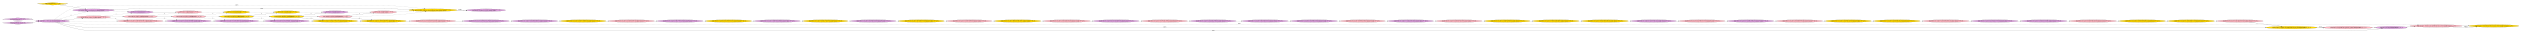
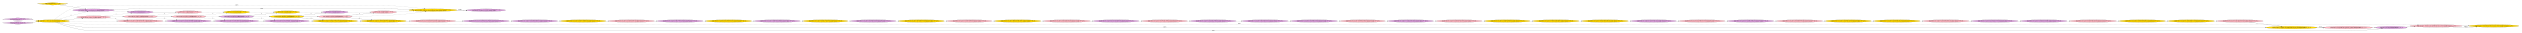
  digraph {
    fontname=Inter
    rankdir=LR
    node [fillcolor=plum fontname=Inter shape=ellipse style=filled]
    edge [fontname=Inter style=dashed]
    n1 [fillcolor=lightpink label="values.add(new Double(1.0))@@@4@@@['1', '0', '0']"]
    n2 [fillcolor=lightpink label="values.add(new Double(2.0))@@@5@@@['1', '0', '0']"]
    n3 [fillcolor=lightpink label="values.add(new Double(11.228692993861783))@@@4@@@['0', '0', '1']"]
    n4 [label="values.add(1.0)@@@4@@@['0', '1', '0']"]
    n5 [fillcolor=lightpink label="values.add(2.0)@@@5@@@['0', '1', '0']"]
    n6 [fillcolor=lightpink label="values.add(new Double(3.0))@@@6@@@['1', '0', '0']"]
    n7 [label="values.add(new Double(11.30823353859889))@@@5@@@['0', '0', '1']"]
    n8 [label="values.add(new Double(12.164149111823424))@@@35@@@['0', '0', '1']"]
    n9 [fillcolor=lightpink label="values.add(new Double(12.042795103513766))@@@36@@@['0', '0', '1']"]
    n10 [label="values.add(new Double(12.114839532596426))@@@37@@@['0', '0', '1']"]
    n11 [fillcolor=lightpink label="double median2 = Statistics.calculateMedian(values,false)@@@51@@@['0', '0', '1']"]
    n12 [fillcolor=gold label="assertEquals(11.812413268425116,median2,0.000001)@@@52@@@['0', '0', '1']"]
    n13 [fillcolor=gold label="values.add(3.0)@@@6@@@['0', '1', '0']"]
    n14 [label="values.add(new Double(11.75312904769314))@@@6@@@['0', '0', '1']"]
-   n15 [fillcolor=gold label="values.add(new Double(6.0))@@@7@@@['1', '0', '0']"]
+   n15 [label="values.add(new Double(6.0))@@@7@@@['1', '0', '0']"]
    n16 [fillcolor=gold label="values.add(6.0)@@@7@@@['0', '1', '0']"]
    n17 [fillcolor=gold label="values.add(new Double(11.927565516175939))@@@20@@@['0', '0', '1']"]
    n18 [fillcolor=lightpink label="values.add(new Double(11.39307785978655))@@@21@@@['0', '0', '1']"]
    n19 [fillcolor=gold label="values.add(new Double(11.989603679523857))@@@22@@@['0', '0', '1']"]
    n20 [fillcolor=gold label="values.add(new Double(11.06528277406718))@@@18@@@['0', '0', '1']"]
    n21 [label="values.add(new Double(11.36876492904596))@@@19@@@['0', '0', '1']"]
    n22 [fillcolor=lightpink label="values.add(new Double(12.166609097075824))@@@38@@@['0', '0', '1']"]
    n23 [fillcolor=gold label="values.add(new Double(12.183017546225935))@@@39@@@['0', '0', '1']"]
    n24 [label="values.add(new Double(11.573494921030598))@@@43@@@['0', '0', '1']"]
    n25 [fillcolor=lightpink label="values.add(new Double(10.862867940485804))@@@44@@@['0', '0', '1']"]
    n26 [fillcolor=gold label="values.add(new Double(12.018186939664872))@@@45@@@['0', '0', '1']"]
    n27 [label="values.add(5.0)@@@8@@@['0', '1', '0']"]
    n28 [fillcolor=lightpink label="values.add(4.0)@@@9@@@['0', '1', '0']"]
    n29 [fillcolor=lightpink label="values.add(new Double(12.009834360354864))@@@23@@@['0', '0', '1']"]
    n30 [fillcolor=gold label="double median = Statistics.calculateMedian(values,true)@@@48@@@['0', '0', '1']"]
    n31 [fillcolor=lightpink label="assertEquals(11.812413268425116,median,0.000001)@@@49@@@['0', '0', '1']"]
    n32 [label="Collections.sort(values)@@@50@@@['0', '0', '1']"]
    n33 [label="values.add(new Double(11.825102897465314))@@@7@@@['0', '0', '1']"]
    n34 [fillcolor=gold label="values.add(new Double(10.184252778401783))@@@8@@@['0', '0', '1']"]
    n35 [fillcolor=gold label="values.add(new Double(12.207951828057766))@@@9@@@['0', '0', '1']"]
    n36 [fillcolor=gold label="double median = Statistics.calculateMedian(values)@@@10@@@['1', '1', '0']"]
    n37 [label="assertEquals(3.5,median,0.0000001)@@@11@@@['1', '1', '0']"]
    n38 [fillcolor=lightpink label="values.add(new Double(4.0))@@@9@@@['1', '0', '0']"]
    n39 [fillcolor=lightpink label="values.add(new Double(10.68841994040566))@@@10@@@['0', '0', '1']"]
    n40 [label="testCalculateMedian5['0', '0', '1']" shape=diamond]
-   n41 [label="List values = new ArrayList()@@@3@@@['1', '0', '1']"]
+   n41 [fillcolor=gold label="List values = new ArrayList()@@@3@@@['1', '0', '1']"]
    n42 [label="List<Double> values = new ArrayList<>()@@@3@@@['0', '1', '0']"]
    n43 [label="values.add(new Double(12.099522004479438))@@@11@@@['0', '0', '1']"]
    n44 [fillcolor=lightpink label="values.add(new Double(11.649006017243991))@@@31@@@['0', '0', '1']"]
    n45 [fillcolor=gold label="values.add(new Double(12.20549704915365))@@@32@@@['0', '0', '1']"]
    n46 [fillcolor=gold label="values.add(new Double(11.799723639384919))@@@33@@@['0', '0', '1']"]
    n47 [label="values.add(new Double(12.898219965238944))@@@28@@@['0', '0', '1']"]
    n48 [fillcolor=lightpink label="values.add(new Double(11.97095782819647))@@@29@@@['0', '0', '1']"]
    n49 [label="values.add(new Double(11.73234406745488))@@@30@@@['0', '0', '1']"]
    n50 [fillcolor=gold label="values.add(new Double(11.896208658005628))@@@34@@@['0', '0', '1']"]
    n51 [fillcolor=gold label="values.add(new Double(10.418046849313018))@@@46@@@['0', '0', '1']"]
    n52 [label="values.add(new Double(11.508874945056881))@@@12@@@['0', '0', '1']"]
    n53 [fillcolor=gold label="values.add(new Double(12.052517729558513))@@@13@@@['0', '0', '1']"]
    n54 [fillcolor=lightpink label="values.add(new Double(12.401481645578734))@@@14@@@['0', '0', '1']"]
    n55 [fillcolor=lightpink label="values.add(new Double(11.326344465881341))@@@47@@@['0', '0', '1']"]
    n56 [label="values.add(new Double(12.185377793028543))@@@15@@@['0', '0', '1']"]
    n57 [fillcolor=gold label="values.add(new Double(5.0))@@@8@@@['1', '0', '0']"]
    n58 [fillcolor=gold label="values.add(new Double(10.666372951930315))@@@16@@@['0', '0', '1']"]
    n59 [label="values.add(new Double(11.680978041499548))@@@17@@@['0', '0', '1']"]
    n60 [fillcolor=lightpink label="values.add(new Double(11.289365786738633))@@@41@@@['0', '0', '1']"]
    n61 [label="values.add(new Double(12.462984323671568))@@@42@@@['0', '0', '1']"]
    n62 [label="values.add(new Double(10.653351822461559))@@@24@@@['0', '0', '1']"]
    n63 [label="values.add(new Double(11.045441544755946))@@@26@@@['0', '0', '1']"]
    n64 [label="values.add(new Double(11.993674040560624))@@@27@@@['0', '0', '1']"]
    n65 [fillcolor=gold label="values.add(new Double(11.622009125845342))@@@40@@@['0', '0', '1']"]
    n66 [fillcolor=gold label="testCalculateMedian3['0', '1', '0']" shape=diamond]
    n67 [fillcolor=lightpink label="values.add(new Double(11.851776254376754))@@@25@@@['0', '0', '1']"]
    n68 [label="testCalculateMedian3['1', '0', '0']" shape=diamond]
    n1 -> n2
    n1 -> n3 [label=0]
    n1 -> n4 [label=7]
    n2 -> n5 [label=0]
    n2 -> n6 [style=solid]
    n2 -> n7 [label=0]
    n3 -> n7
    n4 -> n5 [style=solid]
    n5 -> n13
    n6 -> n13 [label=0]
    n6 -> n14 [label=0]
    n6 -> n15
    n7 -> n14 [style=solid]
    n8 -> n9 [style=solid]
    n9 -> n10
    n10 -> n22 [style=solid]
    n11 -> n12 [style=solid]
    n11 -> n12 [label=median2 style=solid]
    n13 -> n16
    n14 -> n33 [style=solid]
    n15 -> n16 [label=0 style=solid]
    n15 -> n33 [label=0]
    n15 -> n57
    n16 -> n27
    n17 -> n18
    n18 -> n19
    n19 -> n29
    n20 -> n21
    n21 -> n17
    n22 -> n23 [style=solid]
    n23 -> n65 [style=solid]
    n24 -> n25
    n25 -> n26 [style=solid]
    n26 -> n51 [style=solid]
    n27 -> n28
    n28 -> n36
    n29 -> n62 [style=solid]
    n30 -> n31
    n30 -> n31 [label=median style=solid]
    n31 -> n32 [style=solid]
    n32 -> n11 [style=solid]
    n33 -> n34
    n34 -> n35
    n35 -> n39 [style=solid]
    n36 -> n37 [label=median style=solid]
    n36 -> n37 [style=solid]
    n38 -> n28 [label=0 style=solid]
    n38 -> n35 [label=0 style=solid]
    n38 -> n36
    n39 -> n43 [style=solid]
    n40 -> n41
    n41 -> n1 [style=solid]
    n41 -> n3
    n41 -> n11 [label=values]
    n41 -> n30 [label=values style=solid]
    n41 -> n32 [label=values style=solid]
    n41 -> n36 [label=values]
    n41 -> n42 [label=0]
    n42 -> n4
    n42 -> n36 [label=values style=solid]
    n43 -> n52
    n44 -> n45
    n45 -> n46 [style=solid]
    n46 -> n50
    n47 -> n48
    n48 -> n49
    n49 -> n44
    n50 -> n8
    n51 -> n55
    n52 -> n53
    n53 -> n54 [style=solid]
    n54 -> n56 [style=solid]
    n55 -> n30 [style=solid]
    n56 -> n58
    n57 -> n27 [label=0 style=solid]
    n57 -> n34 [label=0 style=solid]
    n57 -> n38 [style=solid]
    n58 -> n59 [style=solid]
    n59 -> n20
    n60 -> n61 [style=solid]
    n61 -> n24 [style=solid]
    n62 -> n67
    n63 -> n64
    n64 -> n47 [style=solid]
    n65 -> n60
    n66 -> n42 [style=solid]
    n67 -> n63
    n68 -> n41 [style=solid]
  }
